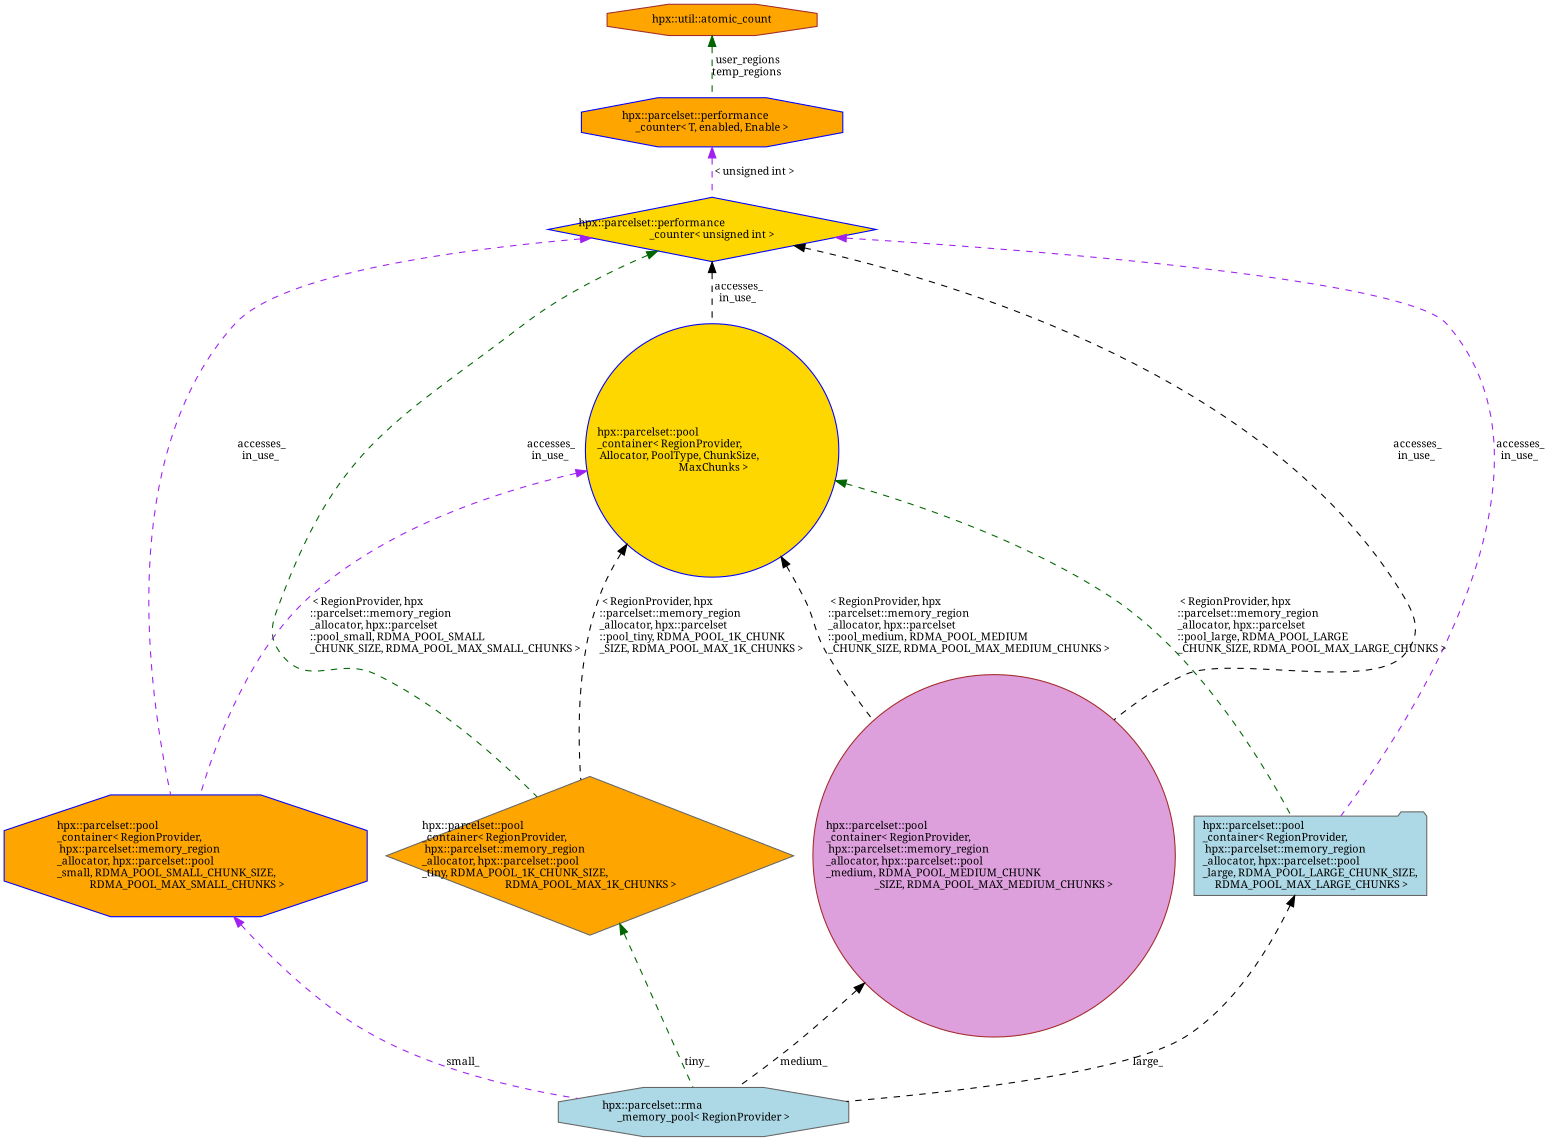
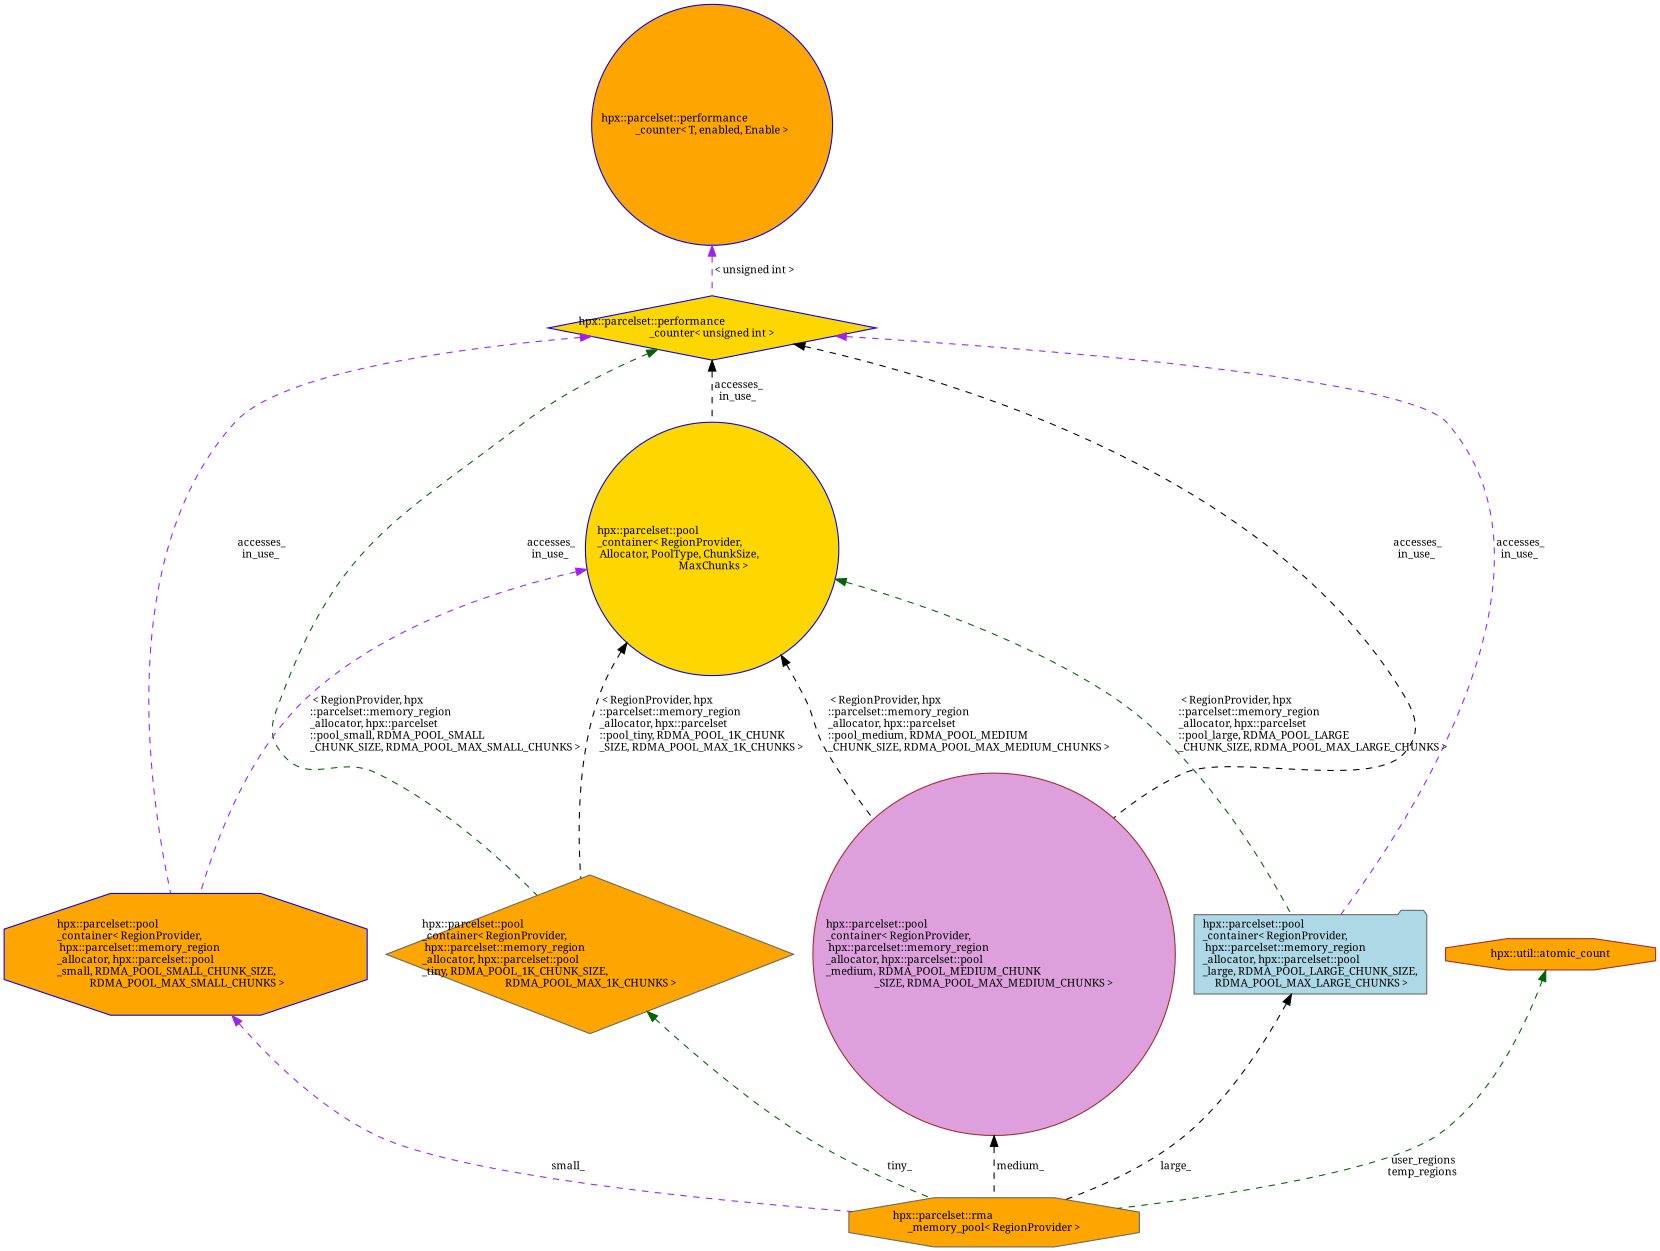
  digraph {
    fontname="Noto Serif"
    rankdir=TB
    node [color=blue fillcolor=orange fontname="Noto Serif" fontsize=10 shape=octagon style=filled]
    edge [color=black dir=back fontname="Noto Serif" fontsize=10 labelfontname=Helvetica labelfontsize=10 style=dashed]
-   n1 [color=gray40 fillcolor=lightblue fontcolor=black height=0.2 label="hpx::parcelset::rma\l_memory_pool\< RegionProvider \>" width=0.4]
+   n1 [color=gray40 fontcolor=black height=0.2 label="hpx::parcelset::rma\l_memory_pool\< RegionProvider \>" width=0.4]
    n2 [color=gray40 height=0.2 label="hpx::parcelset::pool\l_container\< RegionProvider,\l hpx::parcelset::memory_region\l_allocator, hpx::parcelset::pool\l_tiny, RDMA_POOL_1K_CHUNK_SIZE,\l RDMA_POOL_MAX_1K_CHUNKS \>" shape=diamond width=0.4]
    n3 [fillcolor=gold height=0.2 label="hpx::parcelset::performance\l_counter\< unsigned int \>" shape=diamond width=0.4]
    n4 [fillcolor=gold height=0.2 label="hpx::parcelset::pool\l_container\< RegionProvider,\l Allocator, PoolType, ChunkSize,\l MaxChunks \>" shape=circle width=0.4]
    n5 [height=0.2 label="hpx::parcelset::pool\l_container\< RegionProvider,\l hpx::parcelset::memory_region\l_allocator, hpx::parcelset::pool\l_small, RDMA_POOL_SMALL_CHUNK_SIZE,\l RDMA_POOL_MAX_SMALL_CHUNKS \>" width=0.4]
    n6 [color=gray40 fillcolor=lightblue height=0.2 label="hpx::parcelset::pool\l_container\< RegionProvider,\l hpx::parcelset::memory_region\l_allocator, hpx::parcelset::pool\l_large, RDMA_POOL_LARGE_CHUNK_SIZE,\l RDMA_POOL_MAX_LARGE_CHUNKS \>" shape=folder width=0.4]
    n7 [color=brown fillcolor=plum height=0.2 label="hpx::parcelset::pool\l_container\< RegionProvider,\l hpx::parcelset::memory_region\l_allocator, hpx::parcelset::pool\l_medium, RDMA_POOL_MEDIUM_CHUNK\l_SIZE, RDMA_POOL_MAX_MEDIUM_CHUNKS \>" shape=circle width=0.4]
-   n8 [height=0.2 label="hpx::parcelset::performance\l_counter\< T, enabled, Enable \>" width=0.4]
+   n8 [height=0.2 label="hpx::parcelset::performance\l_counter\< T, enabled, Enable \>" shape=circle width=0.4]
    n9 [color=brown height=0.2 label="hpx::util::atomic_count" width=0.4]
    n2 -> n1 [color=darkgreen label=" tiny_"]
    n3 -> n2 [color=darkgreen label=" accesses_\nin_use_"]
    n3 -> n4 [label=" accesses_\nin_use_"]
    n3 -> n5 [color=purple label=" accesses_\nin_use_"]
    n3 -> n6 [color=purple label=" accesses_\nin_use_"]
    n3 -> n7 [label=" accesses_\nin_use_"]
    n4 -> n2 [label=" \< RegionProvider, hpx\l::parcelset::memory_region\l_allocator, hpx::parcelset\l::pool_tiny, RDMA_POOL_1K_CHUNK\l_SIZE, RDMA_POOL_MAX_1K_CHUNKS \>"]
    n4 -> n5 [color=purple label=" \< RegionProvider, hpx\l::parcelset::memory_region\l_allocator, hpx::parcelset\l::pool_small, RDMA_POOL_SMALL\l_CHUNK_SIZE, RDMA_POOL_MAX_SMALL_CHUNKS \>"]
    n4 -> n6 [color=darkgreen label=" \< RegionProvider, hpx\l::parcelset::memory_region\l_allocator, hpx::parcelset\l::pool_large, RDMA_POOL_LARGE\l_CHUNK_SIZE, RDMA_POOL_MAX_LARGE_CHUNKS \>"]
    n4 -> n7 [label=" \< RegionProvider, hpx\l::parcelset::memory_region\l_allocator, hpx::parcelset\l::pool_medium, RDMA_POOL_MEDIUM\l_CHUNK_SIZE, RDMA_POOL_MAX_MEDIUM_CHUNKS \>"]
    n5 -> n1 [color=purple label=" small_"]
    n6 -> n1 [label=" large_"]
    n7 -> n1 [label=" medium_"]
    n8 -> n3 [color=purple label=" \< unsigned int \>"]
-   n9 -> n8 [color=darkgreen label=" user_regions\ntemp_regions"]
+   n9 -> n1 [color=darkgreen label=" user_regions\ntemp_regions"]
  }
